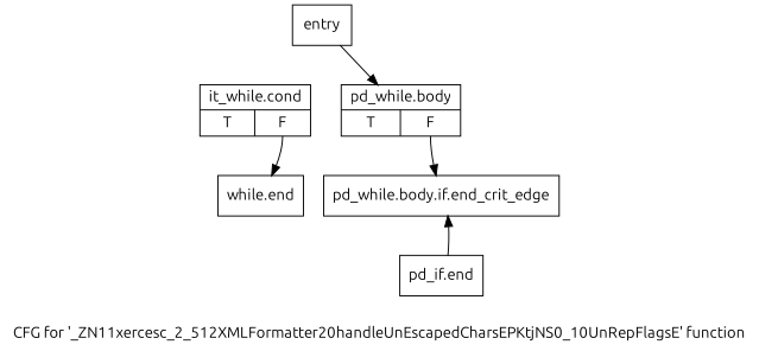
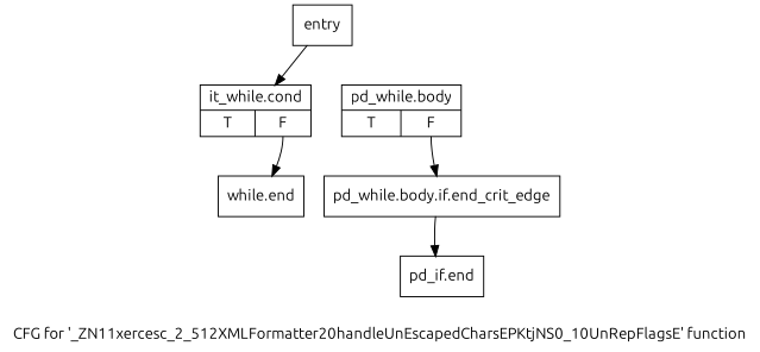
  digraph {
    fontname=Ubuntu
    label="CFG for '_ZN11xercesc_2_512XMLFormatter20handleUnEscapedCharsEPKtjNS0_10UnRepFlagsE' function"
    node [fontname=Ubuntu shape=record]
    edge [fontname=Ubuntu]
    n1 [label="{entry}"]
    n2 [label="{it_while.cond|{<s0>T|<s1>F}}"]
    n3 [label="{while.end}"]
    n4 [label="{pd_while.body|{<s0>T|<s1>F}}"]
    n5 [label="{pd_while.body.if.end_crit_edge}"]
    n6 [label="{pd_if.end}"]
-   n1 -> n4
+   n1 -> n2
    n2 -> n3 [tailport=s1]
    n4 -> n5 [tailport=s1]
-   n6 -> n5
+   n5 -> n6
  }
